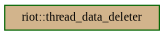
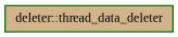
  digraph {
    rankdir=LR
    fontname="Liberation Serif"
-   n1 [color=darkgreen fillcolor=tan fontname="Liberation Serif" fontsize=10 height=0.2 label="riot::thread_data_deleter" shape=record style=filled width=0.4]
+   n1 [color=darkgreen fillcolor=tan fontname="Liberation Serif" fontsize=10 height=0.2 label="deleter::thread_data_deleter" shape=record style=filled width=0.4]
  }
